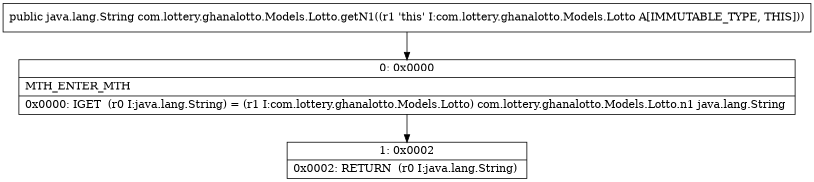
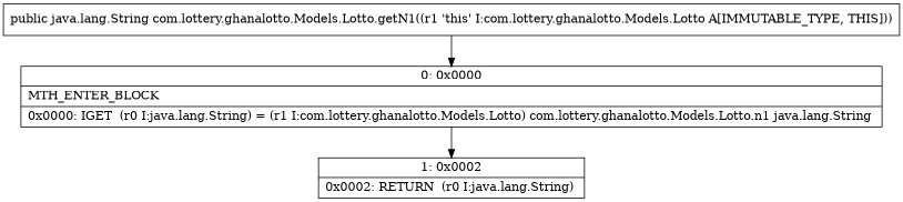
  digraph {
    node [shape=record]
-   n1 [label="{0\:\ 0x0000|MTH_ENTER_MTH\l|0x0000: IGET  (r0 I:java.lang.String) = (r1 I:com.lottery.ghanalotto.Models.Lotto) com.lottery.ghanalotto.Models.Lotto.n1 java.lang.String \l}"]
+   n1 [label="{0\:\ 0x0000|MTH_ENTER_BLOCK\l|0x0000: IGET  (r0 I:java.lang.String) = (r1 I:com.lottery.ghanalotto.Models.Lotto) com.lottery.ghanalotto.Models.Lotto.n1 java.lang.String \l}"]
    n2 [label="{1\:\ 0x0002|0x0002: RETURN  (r0 I:java.lang.String) \l}"]
    n3 [label="{public java.lang.String com.lottery.ghanalotto.Models.Lotto.getN1((r1 'this' I:com.lottery.ghanalotto.Models.Lotto A[IMMUTABLE_TYPE, THIS])) }"]
    n1 -> n2
    n3 -> n1
  }
